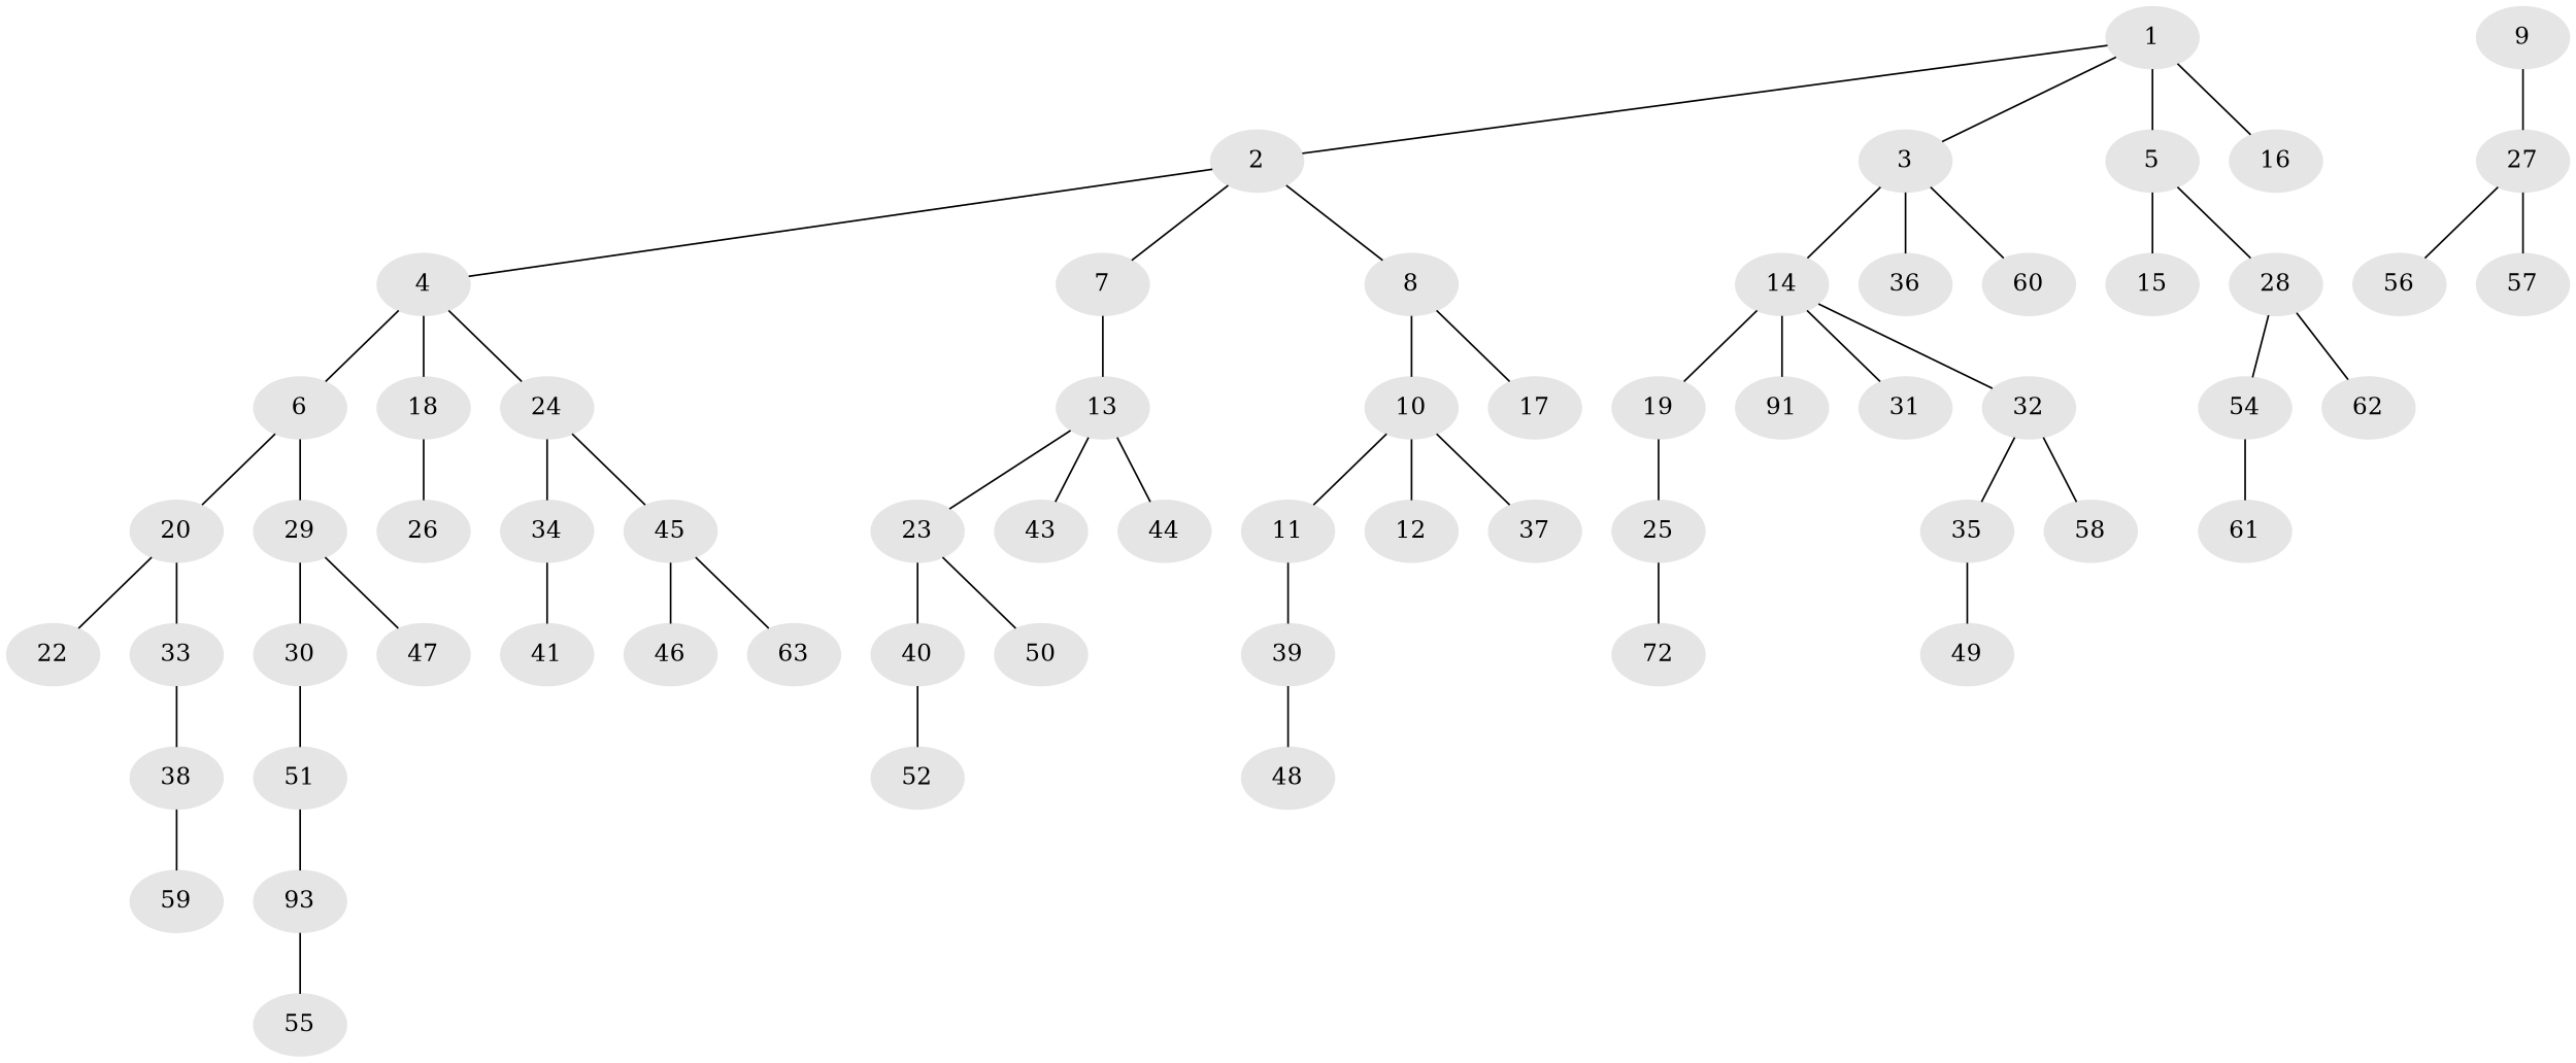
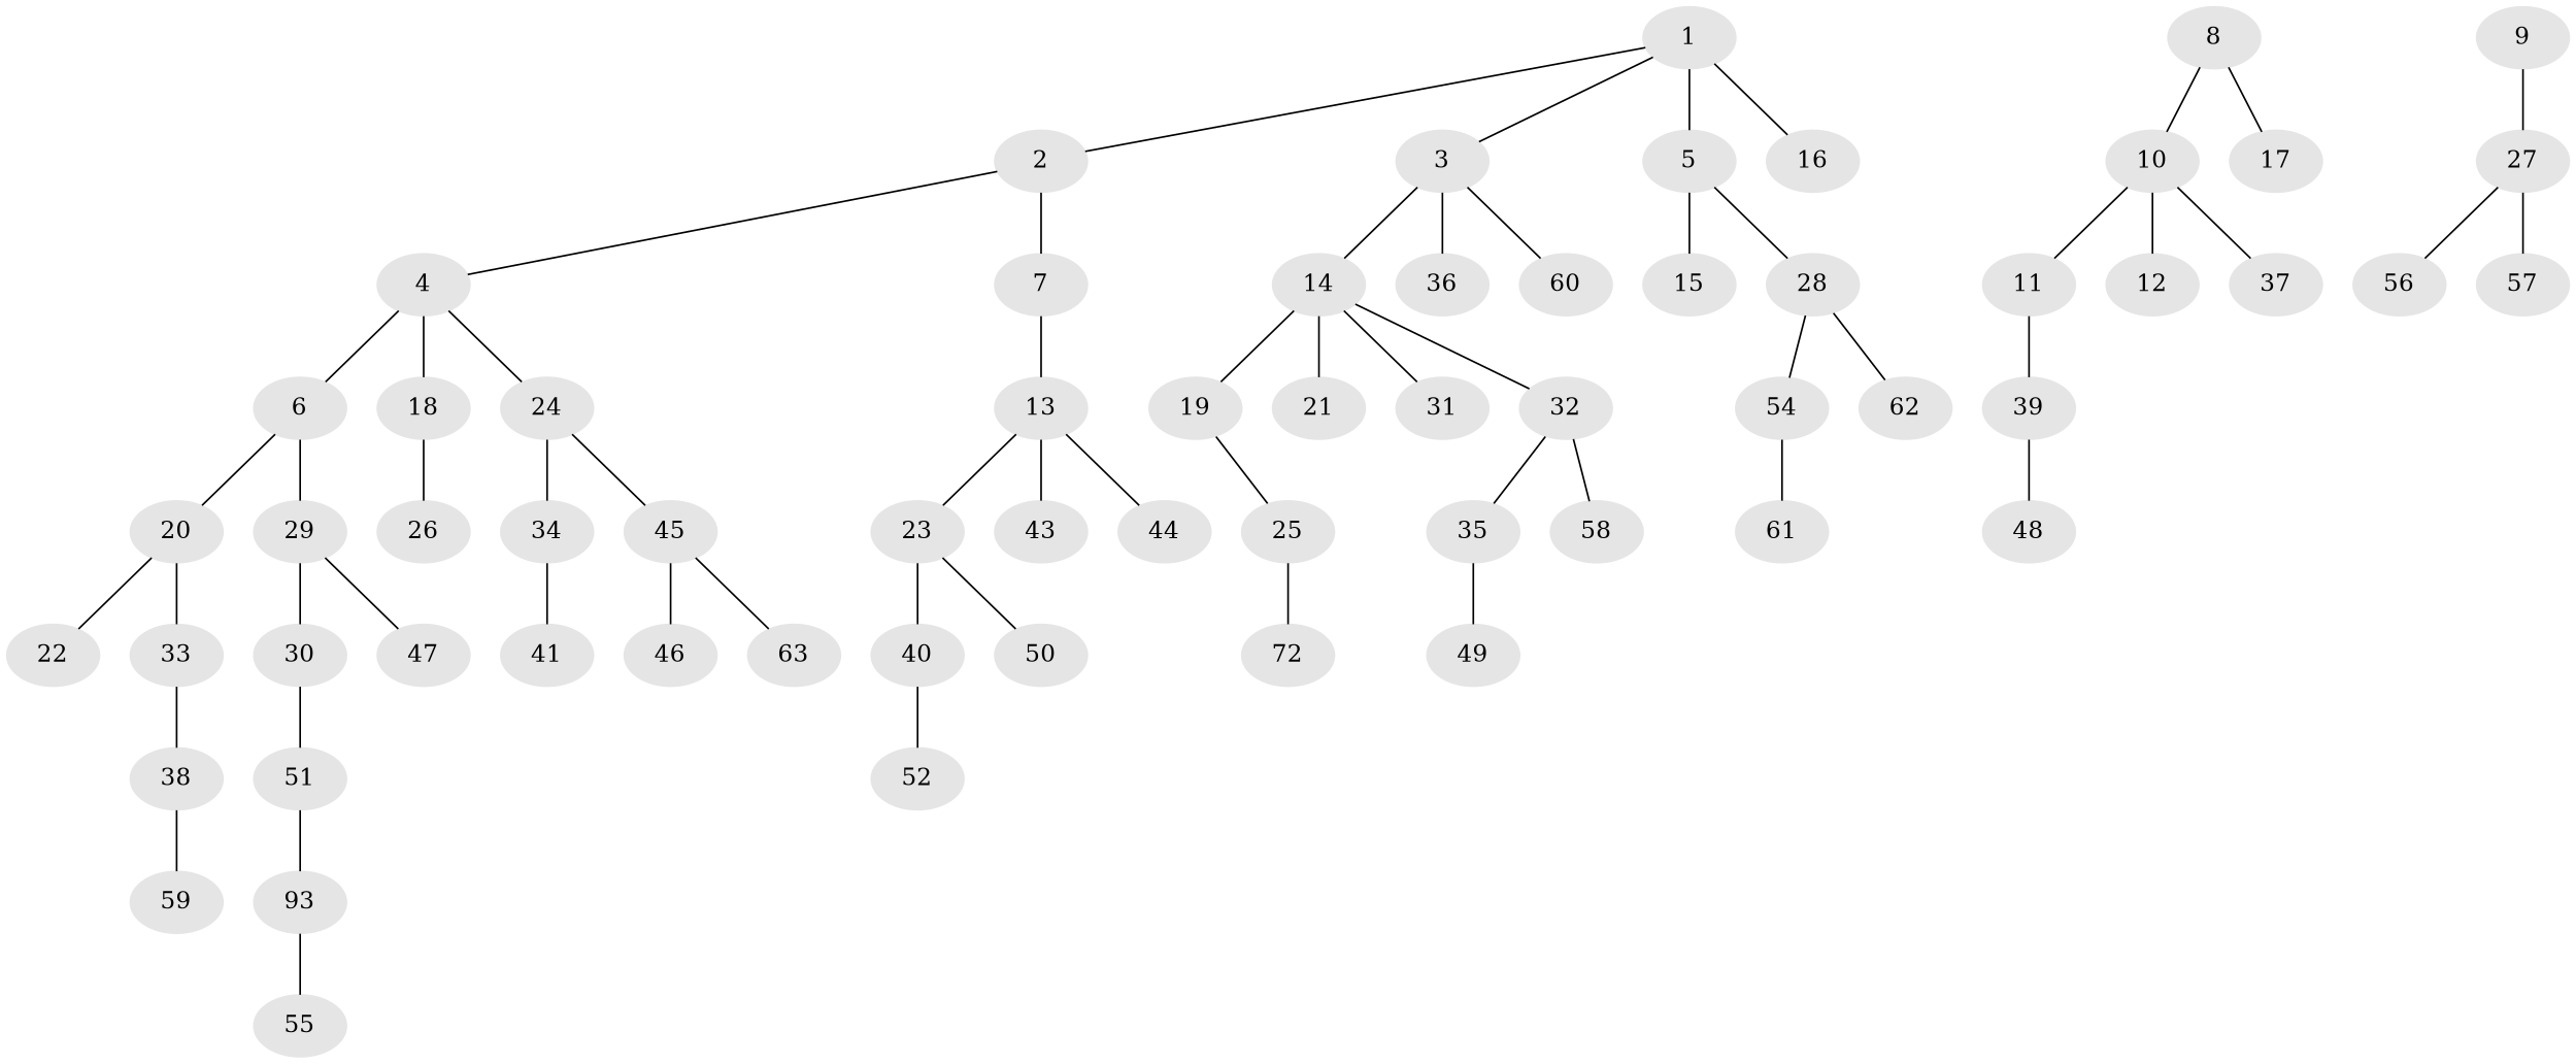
  graph {
    node [color=gray90 style=filled]
    edge [weight=1.0]
    1
    2
    3
    5
    16
    4
    7
    8
    14
    36
    60
    15
    28
    6
    18
    24
    13
    10
    17
    19
-   21 [label=91]
+   21
    31
    32
    20
    29
    26
    34
    45
    54
    62
    22
    33
    30
    47
    9
    27
    23
    43
    44
    11
    12
    37
    56
    57
    39
    48
    40
    50
    25
    35
    58
    n52 [label=72]
    38
    52
    41
    46
    63
    61
    51
    n60 [label=93]
    49
    59
    55
    1 -- 2
    1 -- 3
    1 -- 5
    1 -- 16 [weight=2.0]
    2 -- 4
    2 -- 7
-   2 -- 8
    3 -- 14
    3 -- 36 [weight=2.0]
    3 -- 60
    5 -- 15 [weight=2.0]
    5 -- 28
    4 -- 6
    4 -- 18 [weight=2.0]
    4 -- 24
    7 -- 13 [weight=3.0]
    8 -- 10
    8 -- 17
    14 -- 19
    14 -- 21
    14 -- 31
    14 -- 32
    28 -- 54
    28 -- 62
    6 -- 20
    6 -- 29
    18 -- 26
    24 -- 34
    24 -- 45
    13 -- 23
    13 -- 43
    13 -- 44
    10 -- 11
    10 -- 12 [weight=2.0]
    10 -- 37
    19 -- 25
    32 -- 35
    32 -- 58
    20 -- 22
    20 -- 33
    29 -- 30 [weight=2.0]
    29 -- 47
    34 -- 41
    45 -- 46
    45 -- 63
    54 -- 61
    33 -- 38
    30 -- 51
    9 -- 27
    27 -- 56
    27 -- 57 [weight=2.0]
    23 -- 40
    23 -- 50
    11 -- 39
    39 -- 48 [weight=2.0]
    40 -- 52
    25 -- n52 [weight=3.0]
    35 -- 49
    38 -- 59
    51 -- n60
    n60 -- 55
  }
